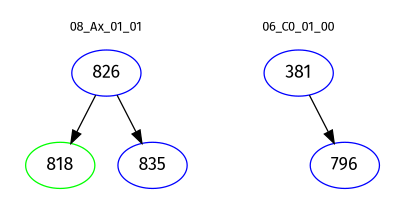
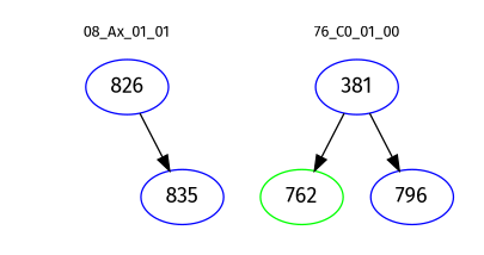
  digraph {
    fontname="Fira Sans"
    node [color=blue fontname="Fira Sans"]
    edge [color=black fontname="Fira Sans"]
    n1 [label=826]
-   n2 [color=green label=818]
    n3 [label=835]
    n4 [label=381]
+   n5 [color=green label=762]
    n6 [label=796]
    subgraph cluster_1 {
      color=white
      fontsize=10
      label="08_Ax_01_01"
      n1
-     n2
      n3
    }
    subgraph cluster_2 {
      color=white
      fontsize=10
-     label="06_C0_01_00"
+     label="76_C0_01_00"
      n4
+     n5
      n6
    }
-   n1 -> n2
    n1 -> n3
+   n4 -> n5
    n4 -> n6
  }
